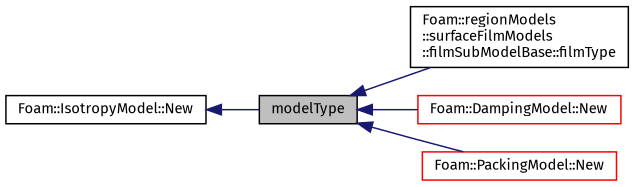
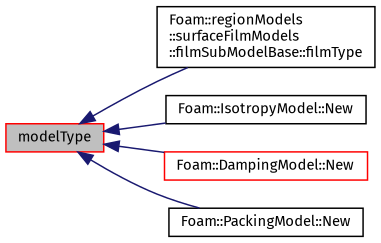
  digraph {
    fontname="Fira Sans"
    rankdir=LR
    node [color=black fontname="Fira Sans" fontsize=10 shape=record]
    edge [color=midnightblue dir=back fontname="Fira Sans" fontsize=10 labelfontname=Helvetica labelfontsize=10 style=solid]
-   n1 [fillcolor=grey75 fontcolor=black height=0.2 label=modelType style=filled width=0.4]
+   n1 [color=red fillcolor=grey75 fontcolor=black height=0.2 label=modelType style=filled width=0.4]
    n2 [height=0.2 label="Foam::regionModels\l::surfaceFilmModels\l::filmSubModelBase::filmType" width=0.4]
    n3 [height=0.2 label="Foam::IsotropyModel::New" width=0.4]
    n4 [color=red height=0.2 label="Foam::DampingModel::New" width=0.4]
-   n5 [color=red height=0.2 label="Foam::PackingModel::New" width=0.4]
+   n5 [height=0.2 label="Foam::PackingModel::New" width=0.4]
    n1 -> n2
-   n3 -> n1
+   n1 -> n3
    n1 -> n4
    n1 -> n5
  }
